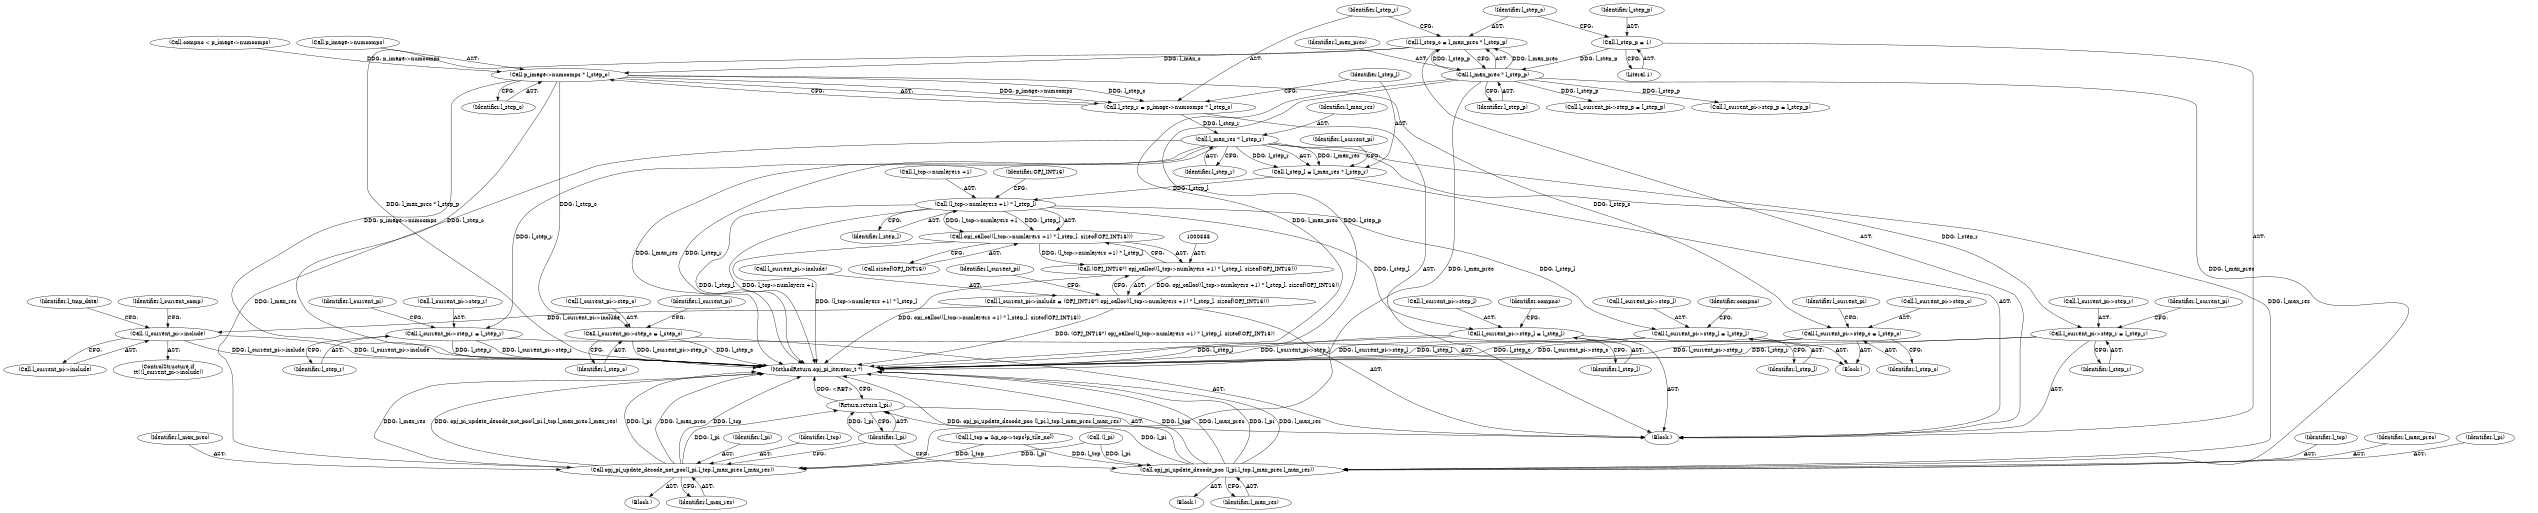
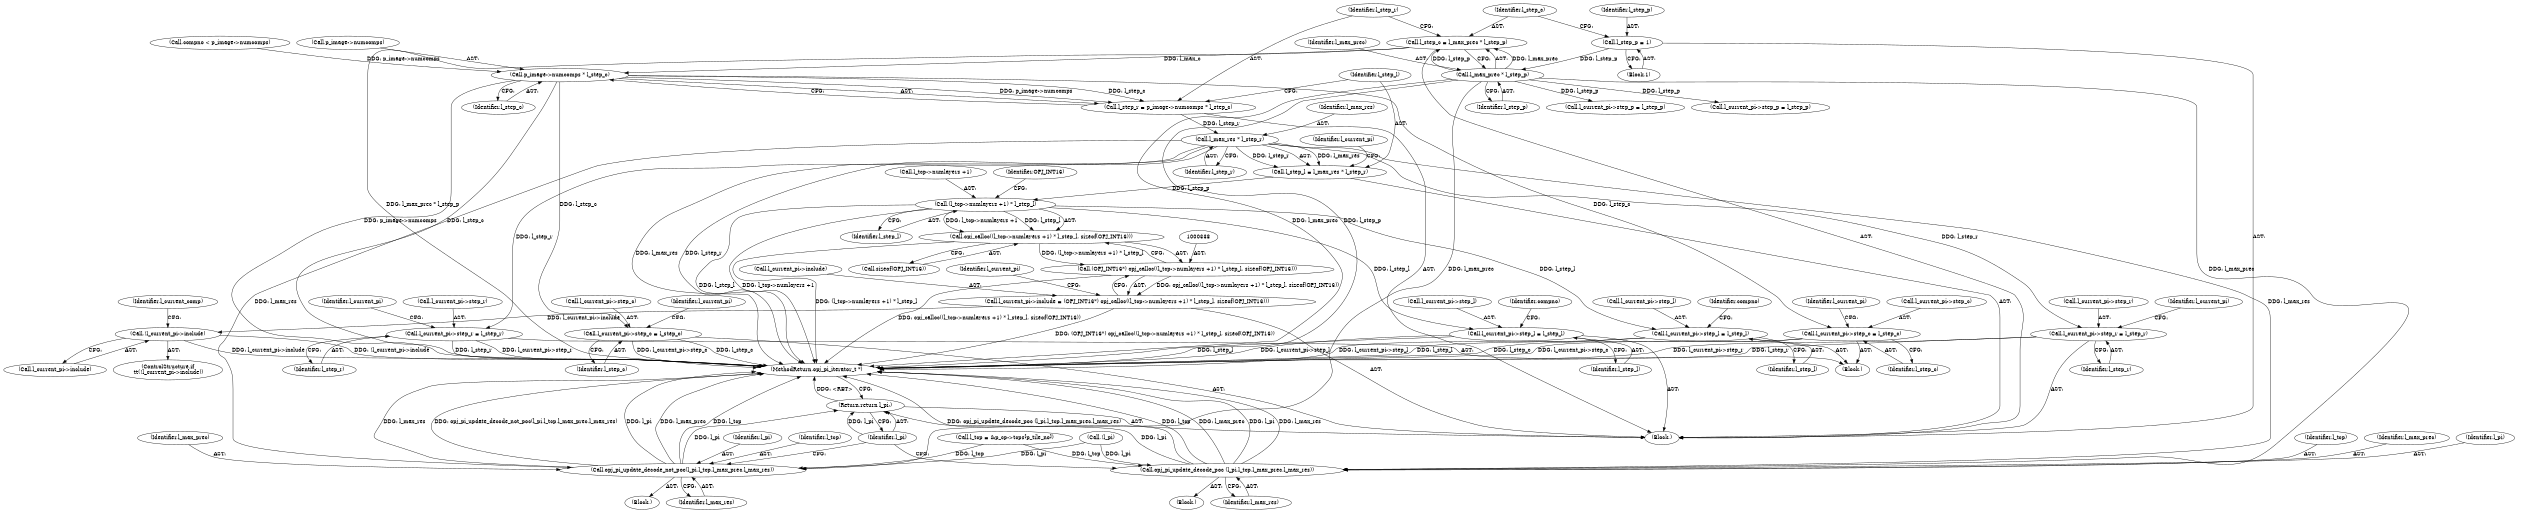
  digraph {
    n1 [label="(Call,l_step_c = l_max_prec * l_step_p)"]
    n2 [label="(Call,l_max_prec * l_step_p)"]
    n3 [label="(Call,p_image->numcomps * l_step_c)"]
    n4 [label="(MethodReturn,opj_pi_iterator_t *)"]
    n5 [label="(Block,)"]
    n6 [label="(Call,opj_pi_update_decode_poc (l_pi,l_tcp,l_max_prec,l_max_res))"]
    n7 [label="(Call,opj_pi_update_decode_not_poc(l_pi,l_tcp,l_max_prec,l_max_res))"]
    n8 [label="(Identifier,l_step_p)"]
    n9 [label="(Call,l_current_pi->step_p = l_step_p)"]
    n10 [label="(Call,l_current_pi->step_p = l_step_p)"]
    n11 [label="(Call,l_step_r = p_image->numcomps * l_step_c)"]
    n12 [label="(Call,l_current_pi->step_c = l_step_c)"]
    n13 [label="(Call,l_current_pi->step_c = l_step_c)"]
    n14 [label="(Identifier,l_step_c)"]
    n15 [label="(Return,return l_pi;)"]
    n16 [label="(Block,)"]
    n17 [label="(Identifier,l_max_res)"]
    n18 [label="(Block,)"]
    n19 [label="(Identifier,l_max_res)"]
    n20 [label="(Call,l_step_p = 1)"]
-   n21 [label="(Literal,1)"]
+   n21 [label="(Block,1)"]
    n22 [label="(Call,l_max_res * l_step_r)"]
    n23 [label="(Identifier,l_step_c)"]
    n24 [label="(Block,)"]
    n25 [label="(Identifier,l_step_c)"]
    n26 [label="(Call,l_step_l = l_max_res * l_step_r)"]
    n27 [label="(Call,l_current_pi->step_r = l_step_r)"]
    n28 [label="(Call,l_current_pi->step_r = l_step_r)"]
    n29 [label="(Identifier,l_step_r)"]
    n30 [label="(Call,(l_tcp->numlayers +1) * l_step_l)"]
    n31 [label="(Identifier,l_step_r)"]
    n32 [label="(Identifier,l_step_r)"]
    n33 [label="(Call,opj_calloc((l_tcp->numlayers +1) * l_step_l, sizeof(OPJ_INT16)))"]
    n34 [label="(Call,l_current_pi->step_l = l_step_l)"]
    n35 [label="(Call,l_current_pi->step_l = l_step_l)"]
    n36 [label="(Identifier,l_step_l)"]
    n37 [label="(Call,(OPJ_INT16*) opj_calloc((l_tcp->numlayers +1) * l_step_l, sizeof(OPJ_INT16)))"]
    n38 [label="(Call,sizeof(OPJ_INT16))"]
    n39 [label="(Identifier,l_step_l)"]
    n40 [label="(Identifier,l_step_l)"]
    n41 [label="(Call,l_current_pi->include = (OPJ_INT16*) opj_calloc((l_tcp->numlayers +1) * l_step_l, sizeof(OPJ_INT16)))"]
    n42 [label="(Call,!l_current_pi->include)"]
    n43 [label="(ControlStructure,if\n \t\t(!l_current_pi->include))"]
    n44 [label="(Call,l_current_pi->include)"]
    n45 [label="(Identifier,l_pi)"]
    n46 [label="(Identifier,compno)"]
    n47 [label="(Call,l_current_pi->include)"]
    n48 [label="(Call,l_tcp->numlayers +1)"]
    n49 [label="(Identifier,l_step_c)"]
    n50 [label="(Identifier,l_tcp)"]
    n51 [label="(Identifier,l_max_prec)"]
    n52 [label="(Call,p_image->numcomps)"]
    n53 [label="(Identifier,l_pi)"]
    n54 [label="(Call,l_current_pi->step_r)"]
    n55 [label="(Identifier,l_tcp)"]
    n56 [label="(Identifier,l_step_p)"]
    n57 [label="(Call,l_current_pi->step_l)"]
    n58 [label="(Identifier,l_pi)"]
    n59 [label="(Identifier,l_current_pi)"]
    n60 [label="(Identifier,l_max_prec)"]
-   n61 [label="(Identifier,l_tmp_data)"]
    n62 [label="(Identifier,l_max_res)"]
    n63 [label="(Call,compno < p_image->numcomps)"]
    n64 [label="(Identifier,l_step_l)"]
    n65 [label="(Identifier,l_current_pi)"]
    n66 [label="(Identifier,l_current_pi)"]
    n67 [label="(Identifier,l_current_pi)"]
    n68 [label="(Call,l_current_pi->step_r)"]
    n69 [label="(Call,l_current_pi->step_l)"]
    n70 [label="(Call,l_tcp = &p_cp->tcps[p_tile_no])"]
    n71 [label="(Identifier,compno)"]
    n72 [label="(Identifier,l_current_comp)"]
    n73 [label="(Identifier,l_step_r)"]
    n74 [label="(Identifier,l_current_pi)"]
    n75 [label="(Identifier,OPJ_INT16)"]
    n76 [label="(Identifier,l_current_pi)"]
    n77 [label="(Call,l_current_pi->step_c)"]
    n78 [label="(Call,!l_pi)"]
    n79 [label="(Call,l_current_pi->step_c)"]
    n80 [label="(Identifier,l_max_prec)"]
    1000338
    n1 -> n2 [label="CFG: "]
    n1 -> n3 [label="DDG: l_max_c"]
    n1 -> n4 [label="DDG: l_max_prec * l_step_p"]
    n1 -> n5 [label="AST: "]
    n2 -> n1 [label="AST: "]
    n2 -> n1 [label="DDG: l_max_prec"]
    n2 -> n1 [label="DDG: l_step_p"]
    n2 -> n4 [label="DDG: l_max_prec"]
    n2 -> n4 [label="DDG: l_step_p"]
    n2 -> n6 [label="DDG: l_max_prec"]
    n2 -> n7 [label="DDG: l_max_prec"]
    n2 -> n8 [label="CFG: "]
    n2 -> n9 [label="DDG: l_step_p"]
    n2 -> n10 [label="DDG: l_step_p"]
    n3 -> n4 [label="DDG: l_step_c"]
    n3 -> n4 [label="DDG: p_image->numcomps"]
    n3 -> n11 [label="AST: "]
    n3 -> n11 [label="DDG: p_image->numcomps"]
    n3 -> n11 [label="DDG: l_step_c"]
    n3 -> n12 [label="DDG: l_step_c"]
    n3 -> n13 [label="DDG: l_step_c"]
    n3 -> n14 [label="CFG: "]
    n4 -> n15 [label="CFG: "]
    n6 -> n4 [label="DDG: opj_pi_update_decode_poc (l_pi,l_tcp,l_max_prec,l_max_res)"]
    n6 -> n4 [label="DDG: l_tcp"]
    n6 -> n4 [label="DDG: l_max_prec"]
    n6 -> n4 [label="DDG: l_pi"]
    n6 -> n4 [label="DDG: l_max_res"]
    n6 -> n15 [label="DDG: l_pi"]
    n6 -> n16 [label="AST: "]
    n6 -> n17 [label="CFG: "]
    n7 -> n4 [label="DDG: l_max_res"]
    n7 -> n4 [label="DDG: opj_pi_update_decode_not_poc(l_pi,l_tcp,l_max_prec,l_max_res)"]
    n7 -> n4 [label="DDG: l_pi"]
    n7 -> n4 [label="DDG: l_max_prec"]
    n7 -> n4 [label="DDG: l_tcp"]
    n7 -> n15 [label="DDG: l_pi"]
    n7 -> n18 [label="AST: "]
    n7 -> n19 [label="CFG: "]
    n8 -> n2 [label="AST: "]
    n11 -> n3 [label="CFG: "]
    n11 -> n5 [label="AST: "]
    n11 -> n22 [label="DDG: l_step_r"]
    n12 -> n4 [label="DDG: l_current_pi->step_c"]
    n12 -> n4 [label="DDG: l_step_c"]
    n12 -> n5 [label="AST: "]
    n12 -> n23 [label="CFG: "]
    n13 -> n4 [label="DDG: l_step_c"]
    n13 -> n4 [label="DDG: l_current_pi->step_c"]
    n13 -> n24 [label="AST: "]
    n13 -> n25 [label="CFG: "]
    n14 -> n3 [label="AST: "]
    n15 -> n4 [label="DDG: <RET>"]
    n15 -> n5 [label="AST: "]
    n15 -> n45 [label="CFG: "]
    n17 -> n6 [label="AST: "]
    n19 -> n7 [label="AST: "]
    n20 -> n2 [label="DDG: l_step_p"]
    n20 -> n5 [label="AST: "]
    n20 -> n21 [label="CFG: "]
    n21 -> n20 [label="AST: "]
    n22 -> n4 [label="DDG: l_max_res"]
    n22 -> n4 [label="DDG: l_step_r"]
    n22 -> n6 [label="DDG: l_max_res"]
    n22 -> n7 [label="DDG: l_max_res"]
    n22 -> n26 [label="AST: "]
    n22 -> n26 [label="DDG: l_max_res"]
    n22 -> n26 [label="DDG: l_step_r"]
    n22 -> n27 [label="DDG: l_step_r"]
    n22 -> n28 [label="DDG: l_step_r"]
    n22 -> n29 [label="CFG: "]
    n23 -> n12 [label="AST: "]
    n25 -> n13 [label="AST: "]
    n26 -> n5 [label="AST: "]
-   n26 -> n30 [label="DDG: l_step_l"]
+   n26 -> n30 [label="DDG: l_step_p"]
    n27 -> n4 [label="DDG: l_step_r"]
    n27 -> n4 [label="DDG: l_current_pi->step_r"]
    n27 -> n5 [label="AST: "]
    n27 -> n31 [label="CFG: "]
    n28 -> n4 [label="DDG: l_current_pi->step_r"]
    n28 -> n4 [label="DDG: l_step_r"]
    n28 -> n24 [label="AST: "]
    n28 -> n32 [label="CFG: "]
    n29 -> n22 [label="AST: "]
    n30 -> n4 [label="DDG: l_step_l"]
    n30 -> n4 [label="DDG: l_tcp->numlayers +1"]
    n30 -> n33 [label="AST: "]
    n30 -> n33 [label="DDG: l_tcp->numlayers +1"]
    n30 -> n33 [label="DDG: l_step_l"]
    n30 -> n34 [label="DDG: l_step_l"]
    n30 -> n35 [label="DDG: l_step_l"]
    n30 -> n36 [label="CFG: "]
    n31 -> n27 [label="AST: "]
    n32 -> n28 [label="AST: "]
    n33 -> n4 [label="DDG: (l_tcp->numlayers +1) * l_step_l"]
    n33 -> n37 [label="AST: "]
    n33 -> n37 [label="DDG: (l_tcp->numlayers +1) * l_step_l"]
    n33 -> n38 [label="CFG: "]
    n34 -> n4 [label="DDG: l_step_l"]
    n34 -> n4 [label="DDG: l_current_pi->step_l"]
    n34 -> n5 [label="AST: "]
    n34 -> n39 [label="CFG: "]
    n35 -> n4 [label="DDG: l_current_pi->step_l"]
    n35 -> n4 [label="DDG: l_step_l"]
    n35 -> n24 [label="AST: "]
    n35 -> n40 [label="CFG: "]
    n36 -> n30 [label="AST: "]
    n37 -> n4 [label="DDG: opj_calloc((l_tcp->numlayers +1) * l_step_l, sizeof(OPJ_INT16))"]
    n37 -> n33 [label="CFG: "]
    n37 -> n41 [label="AST: "]
    n37 -> n41 [label="DDG: opj_calloc((l_tcp->numlayers +1) * l_step_l, sizeof(OPJ_INT16))"]
    n38 -> n33 [label="AST: "]
    n39 -> n34 [label="AST: "]
    n40 -> n35 [label="AST: "]
    n41 -> n4 [label="DDG: (OPJ_INT16*) opj_calloc((l_tcp->numlayers +1) * l_step_l, sizeof(OPJ_INT16))"]
    n41 -> n5 [label="AST: "]
    n41 -> n37 [label="CFG: "]
    n41 -> n42 [label="DDG: l_current_pi->include"]
    n42 -> n4 [label="DDG: l_current_pi->include"]
    n42 -> n4 [label="DDG: !l_current_pi->include"]
    n42 -> n43 [label="AST: "]
    n42 -> n44 [label="CFG: "]
    n44 -> n42 [label="AST: "]
    n45 -> n6 [label="CFG: "]
    n45 -> n7 [label="CFG: "]
    n45 -> n15 [label="AST: "]
    n45 -> n15 [label="DDG: l_pi"]
    n46 -> n35 [label="CFG: "]
    n47 -> n41 [label="AST: "]
    n48 -> n30 [label="AST: "]
    n49 -> n1 [label="AST: "]
    n49 -> n20 [label="CFG: "]
    n50 -> n6 [label="AST: "]
    n51 -> n6 [label="AST: "]
    n52 -> n3 [label="AST: "]
    n53 -> n7 [label="AST: "]
    n54 -> n28 [label="AST: "]
    n55 -> n7 [label="AST: "]
    n56 -> n20 [label="AST: "]
    n57 -> n35 [label="AST: "]
    n58 -> n6 [label="AST: "]
    n59 -> n13 [label="CFG: "]
    n60 -> n7 [label="AST: "]
-   n61 -> n42 [label="CFG: "]
    n62 -> n22 [label="AST: "]
    n63 -> n3 [label="DDG: p_image->numcomps"]
    n64 -> n11 [label="CFG: "]
    n64 -> n26 [label="AST: "]
    n65 -> n28 [label="CFG: "]
    n66 -> n12 [label="CFG: "]
    n67 -> n41 [label="CFG: "]
    n68 -> n27 [label="AST: "]
    n69 -> n34 [label="AST: "]
    n70 -> n6 [label="DDG: l_tcp"]
    n70 -> n7 [label="DDG: l_tcp"]
    n71 -> n34 [label="CFG: "]
    n72 -> n42 [label="CFG: "]
    n73 -> n1 [label="CFG: "]
    n73 -> n11 [label="AST: "]
    n74 -> n27 [label="CFG: "]
    n75 -> n30 [label="CFG: "]
    n76 -> n26 [label="CFG: "]
    n77 -> n12 [label="AST: "]
    n78 -> n6 [label="DDG: l_pi"]
    n78 -> n7 [label="DDG: l_pi"]
    n79 -> n13 [label="AST: "]
    n80 -> n2 [label="AST: "]
    1000338 -> n37 [label="AST: "]
  }
